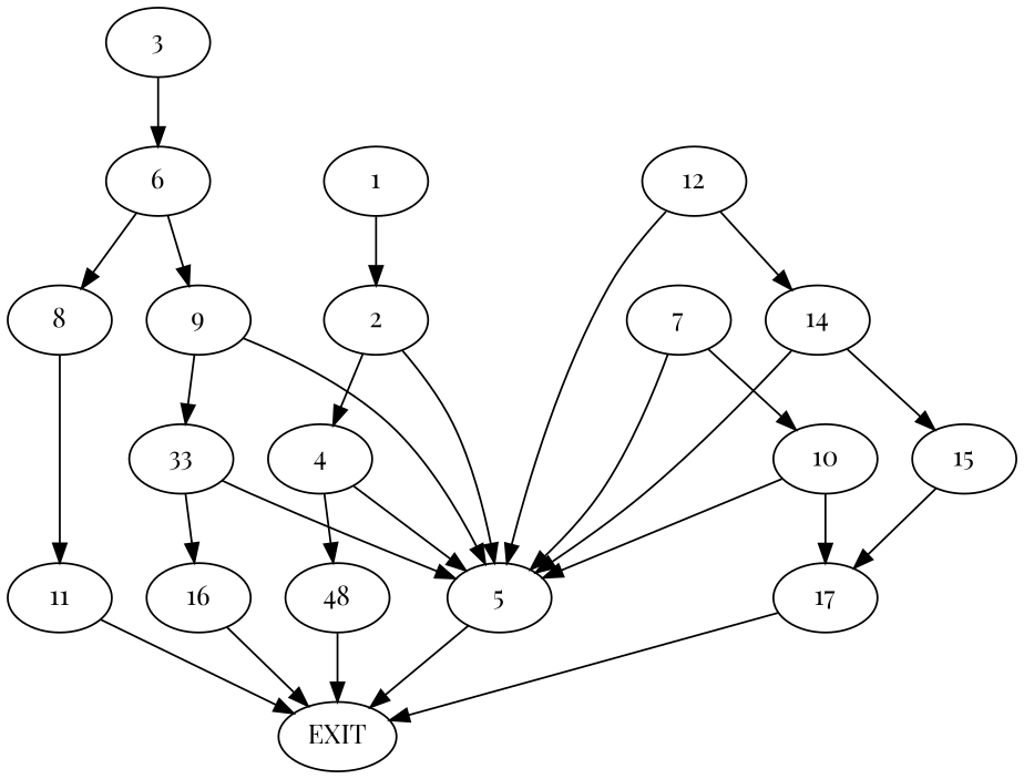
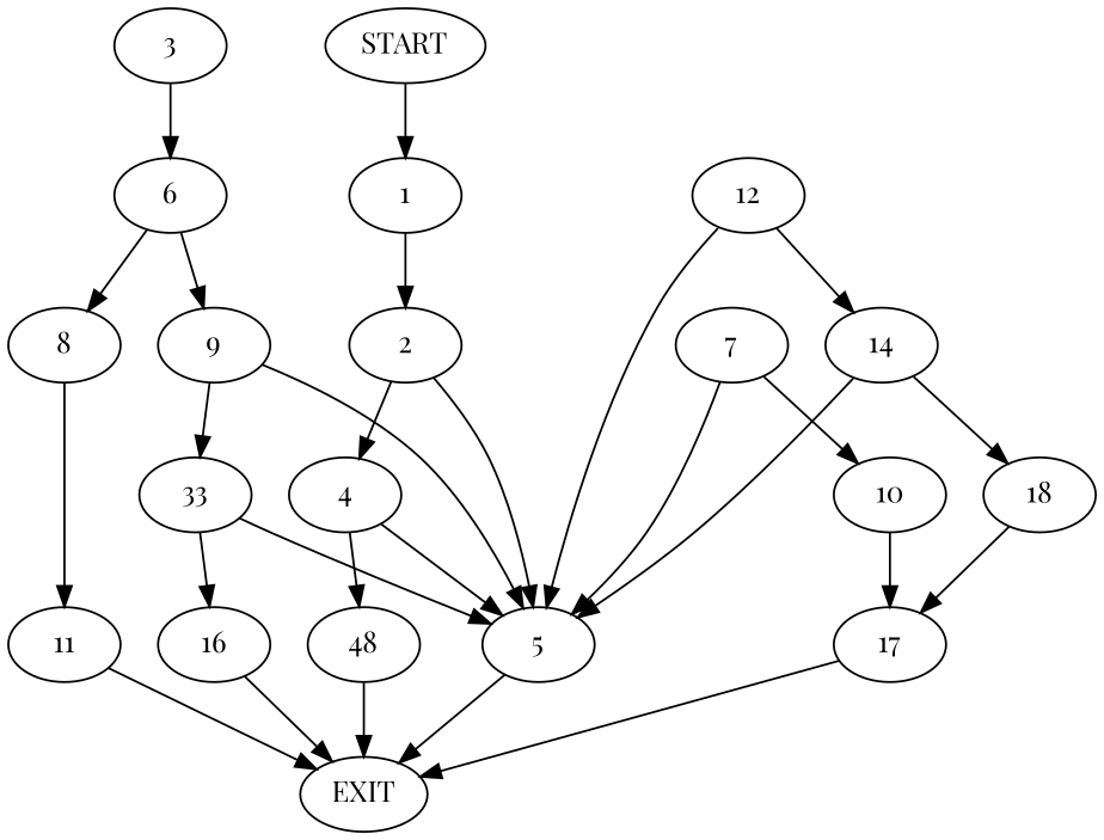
  digraph {
    fontname="Playfair Display"
    node [fontname="Playfair Display"]
    edge [fontname="Playfair Display"]
+   n1 [label=START]
    1
    2
    n4 [label=EXIT]
    4
    5
    3
    6
    n9 [label=48]
    8
    9
    7
    10
    11
    n15 [label=33]
    17
    12
    14
    16
-   15
+   15 [label=18]
+   n1 -> 1
    1 -> 2
    2 -> 4
    2 -> 5
    4 -> 5
    4 -> n9
    5 -> n4
    3 -> 6
    6 -> 8
    6 -> 9
    n9 -> n4
    8 -> 11
    9 -> 5
    9 -> n15
    7 -> 5
    7 -> 10
-   10 -> 5
    10 -> 17
    11 -> n4
    n15 -> 5
    n15 -> 16
    17 -> n4
    12 -> 5
    12 -> 14
    14 -> 5
    14 -> 15
    16 -> n4
    15 -> 17
  }
